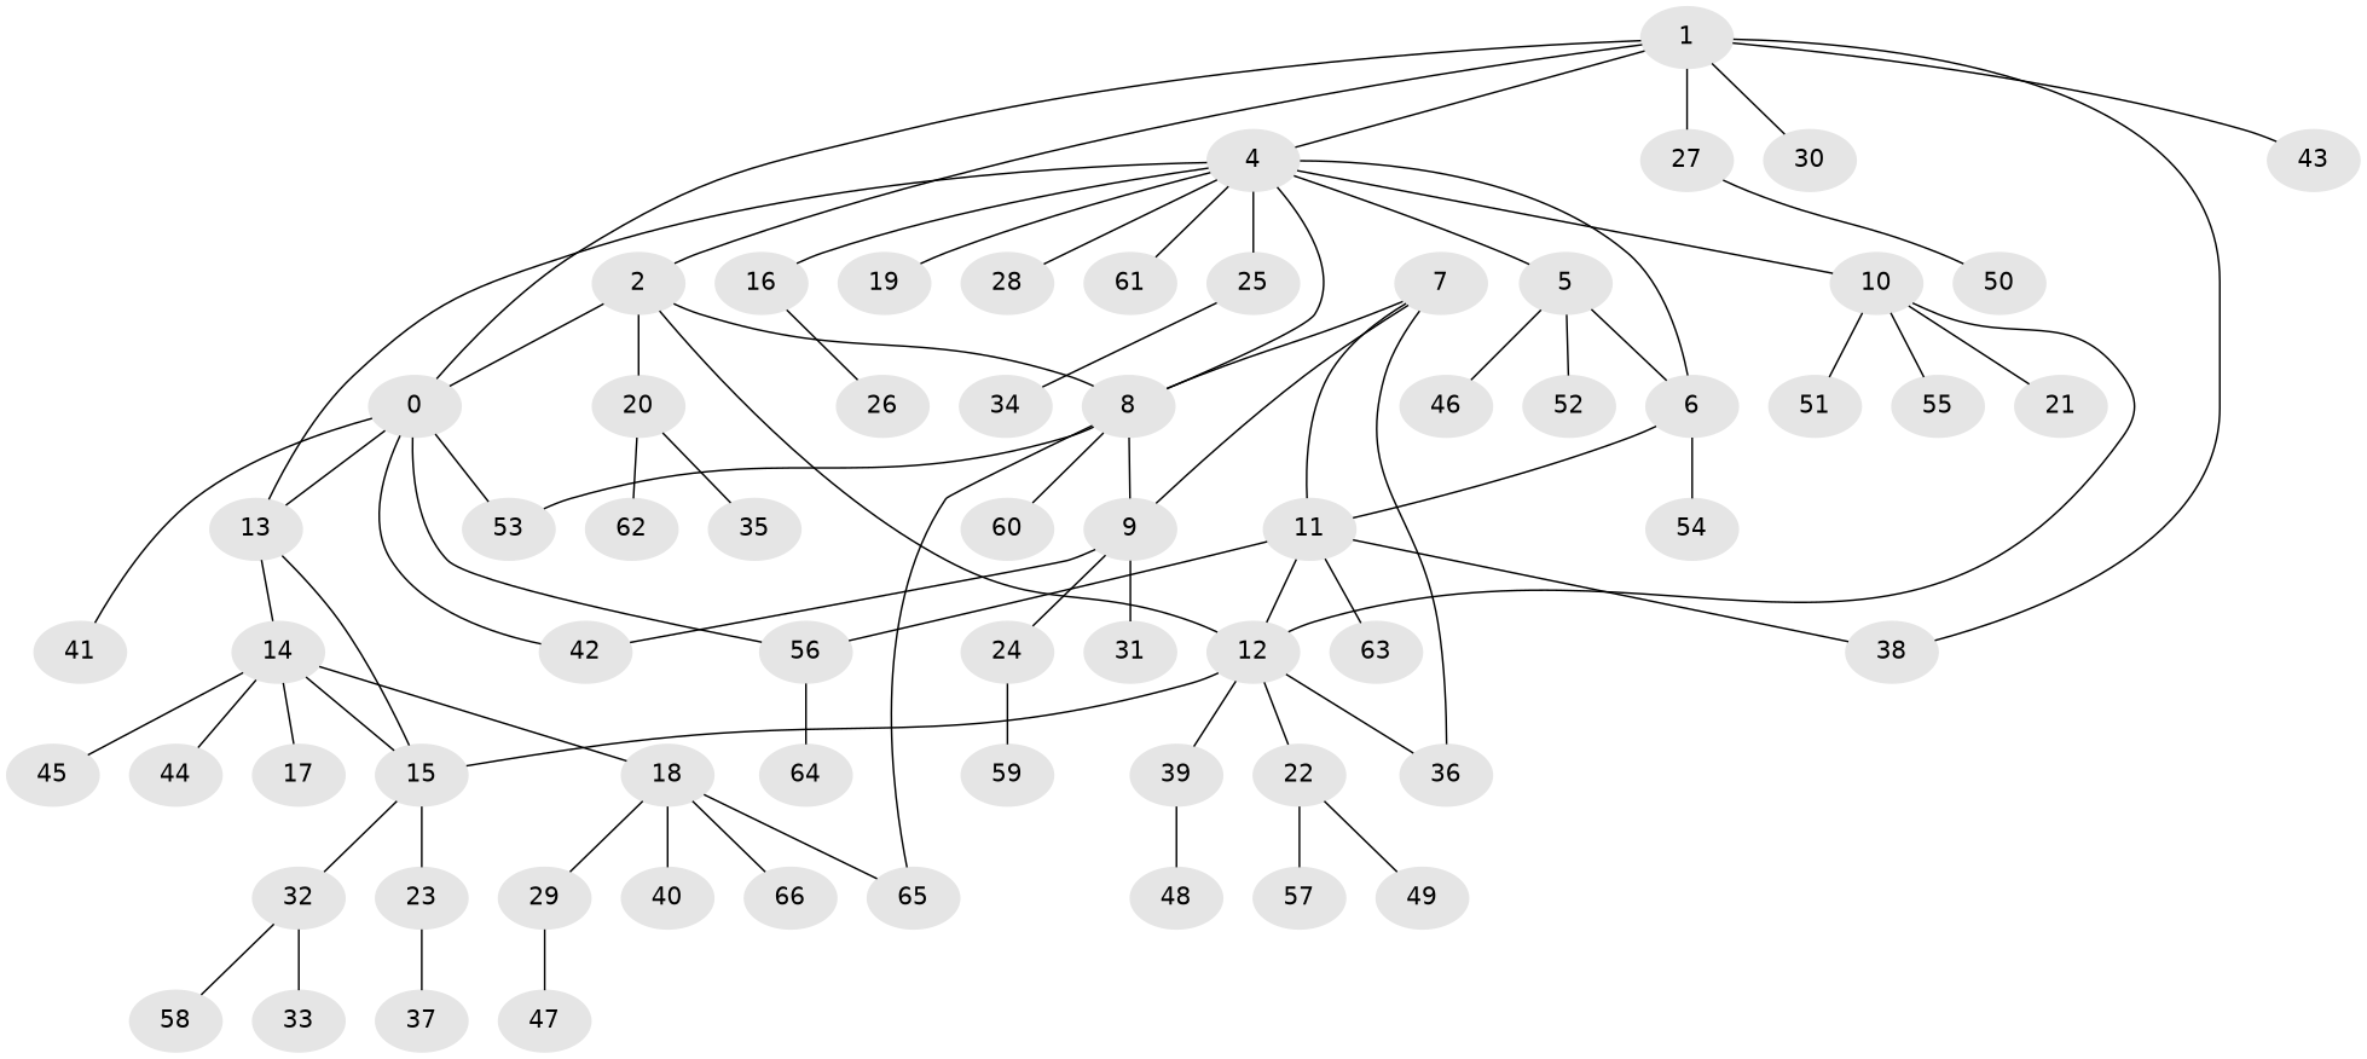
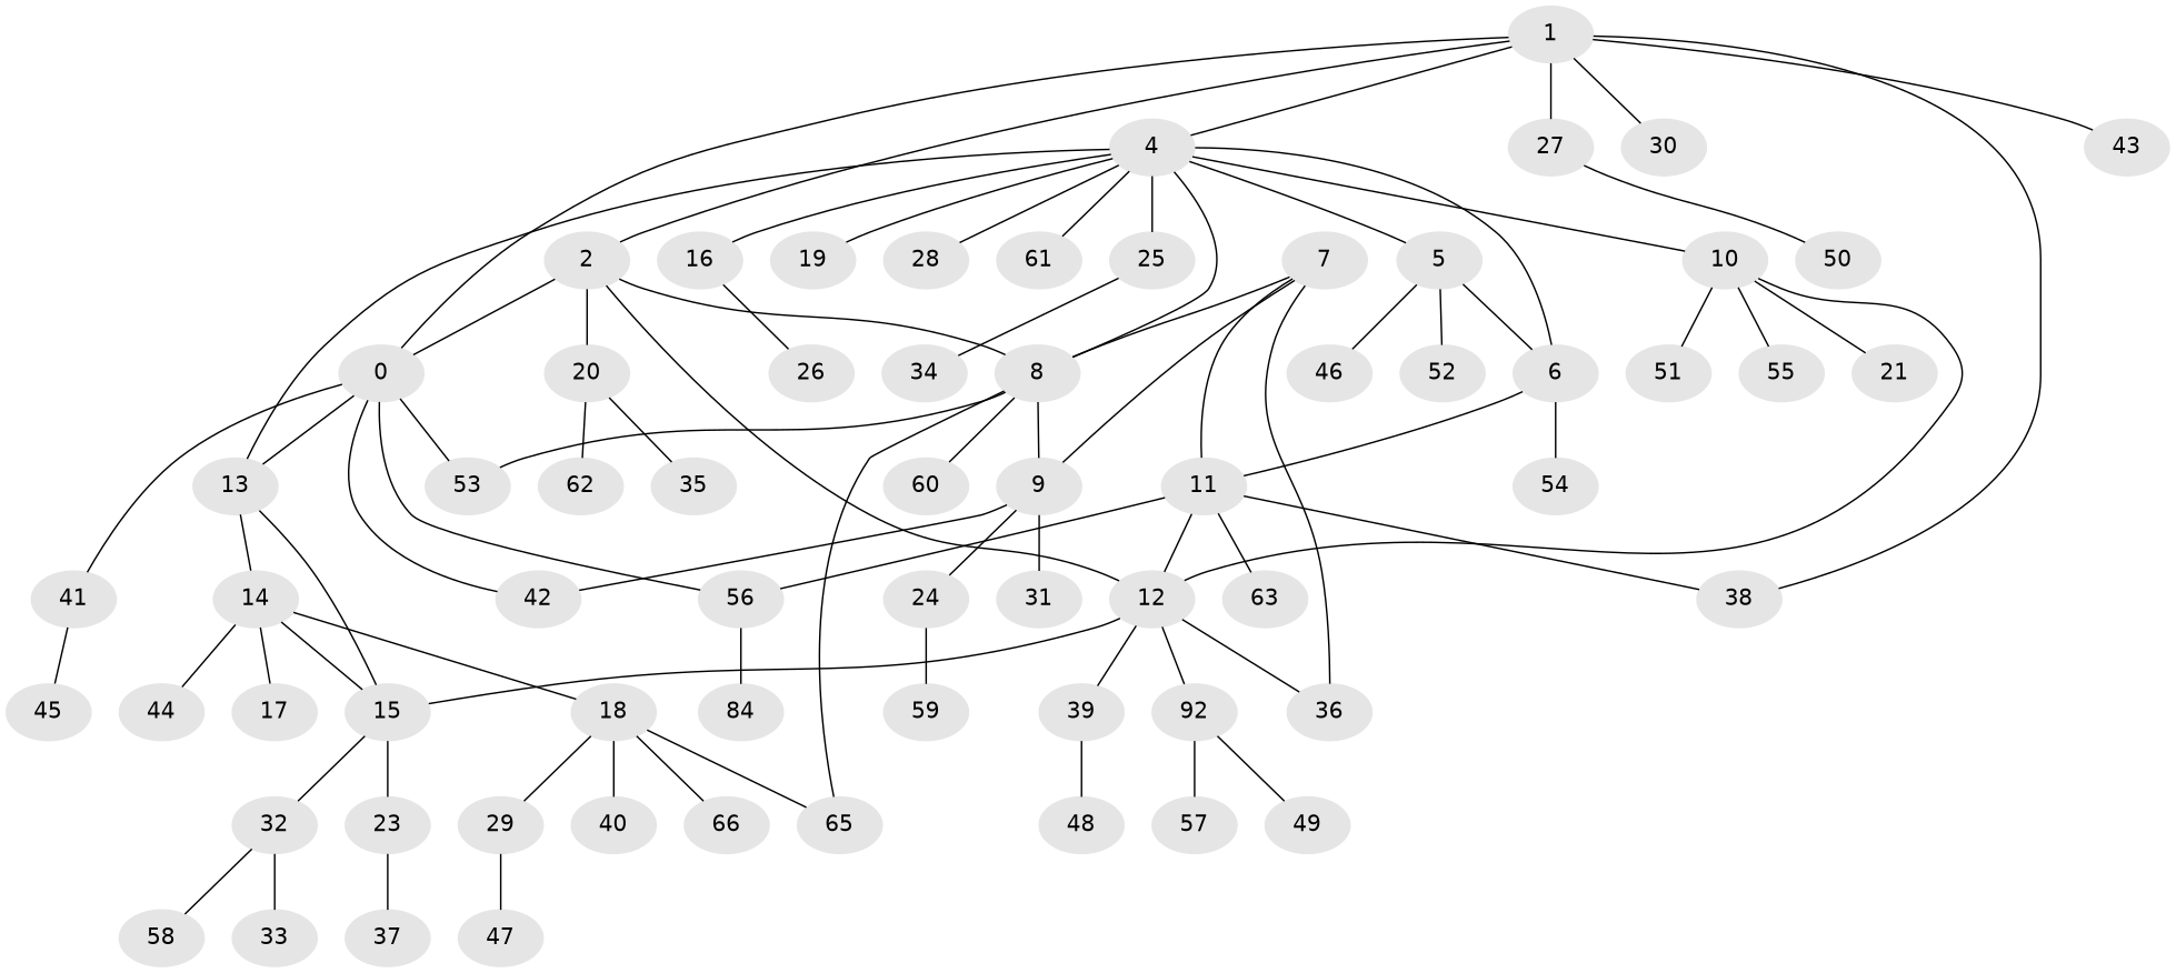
  graph {
    fontname="DejaVu Sans"
    node [color=gray90 fontname="DejaVu Sans" style=filled]
    edge [fontname="DejaVu Sans"]
    1
    2
    n3 [label=0]
    4
    27
    30
    38
    43
    8
    12
    20
    13
    41
    42
    53
    56
    5
    6
    10
    16
    19
    25
    28
    61
    50
    9
    60
    65
    36
    15
-   22
+   22 [label=92]
    39
    35
    62
    14
-   64
+   64 [label=84]
    46
    52
    54
    11
    21
    51
    55
    26
    34
    7
    24
    31
    63
    17
    18
    44
    45
    59
    23
    32
    49
    57
    48
    29
    40
    66
    37
    33
    58
    47
    1 -- 2
    1 -- n3
    1 -- 4
    1 -- 27
    1 -- 30
    1 -- 38
    1 -- 43
    2 -- n3
    2 -- 8
    2 -- 12
    2 -- 20
    n3 -- 13
    n3 -- 41
    n3 -- 42
    n3 -- 53
    n3 -- 56
    4 -- 8
    4 -- 13
    4 -- 5
    4 -- 6
    4 -- 10
    4 -- 16
    4 -- 19
    4 -- 25
    4 -- 28
    4 -- 61
    27 -- 50
    8 -- 53
    8 -- 9
    8 -- 60
    8 -- 65
    12 -- 36
    12 -- 15
    12 -- 22
    12 -- 39
    20 -- 35
    20 -- 62
    13 -- 15
    13 -- 14
    56 -- 64
    5 -- 6
    5 -- 46
    5 -- 52
    6 -- 54
    6 -- 11
    10 -- 12
    10 -- 21
    10 -- 51
    10 -- 55
    16 -- 26
    25 -- 34
    9 -- 42
    9 -- 24
    9 -- 31
    15 -- 23
    15 -- 32
    22 -- 49
    22 -- 57
    39 -- 48
    14 -- 15
    14 -- 17
    14 -- 18
    14 -- 44
-   14 -- 45
+   41 -- 45
    11 -- 38
    11 -- 12
    11 -- 56
    11 -- 63
    7 -- 8
    7 -- 9
    7 -- 36
    7 -- 11
    24 -- 59
    18 -- 65
    18 -- 29
    18 -- 40
    18 -- 66
    23 -- 37
    32 -- 33
    32 -- 58
    29 -- 47
  }
